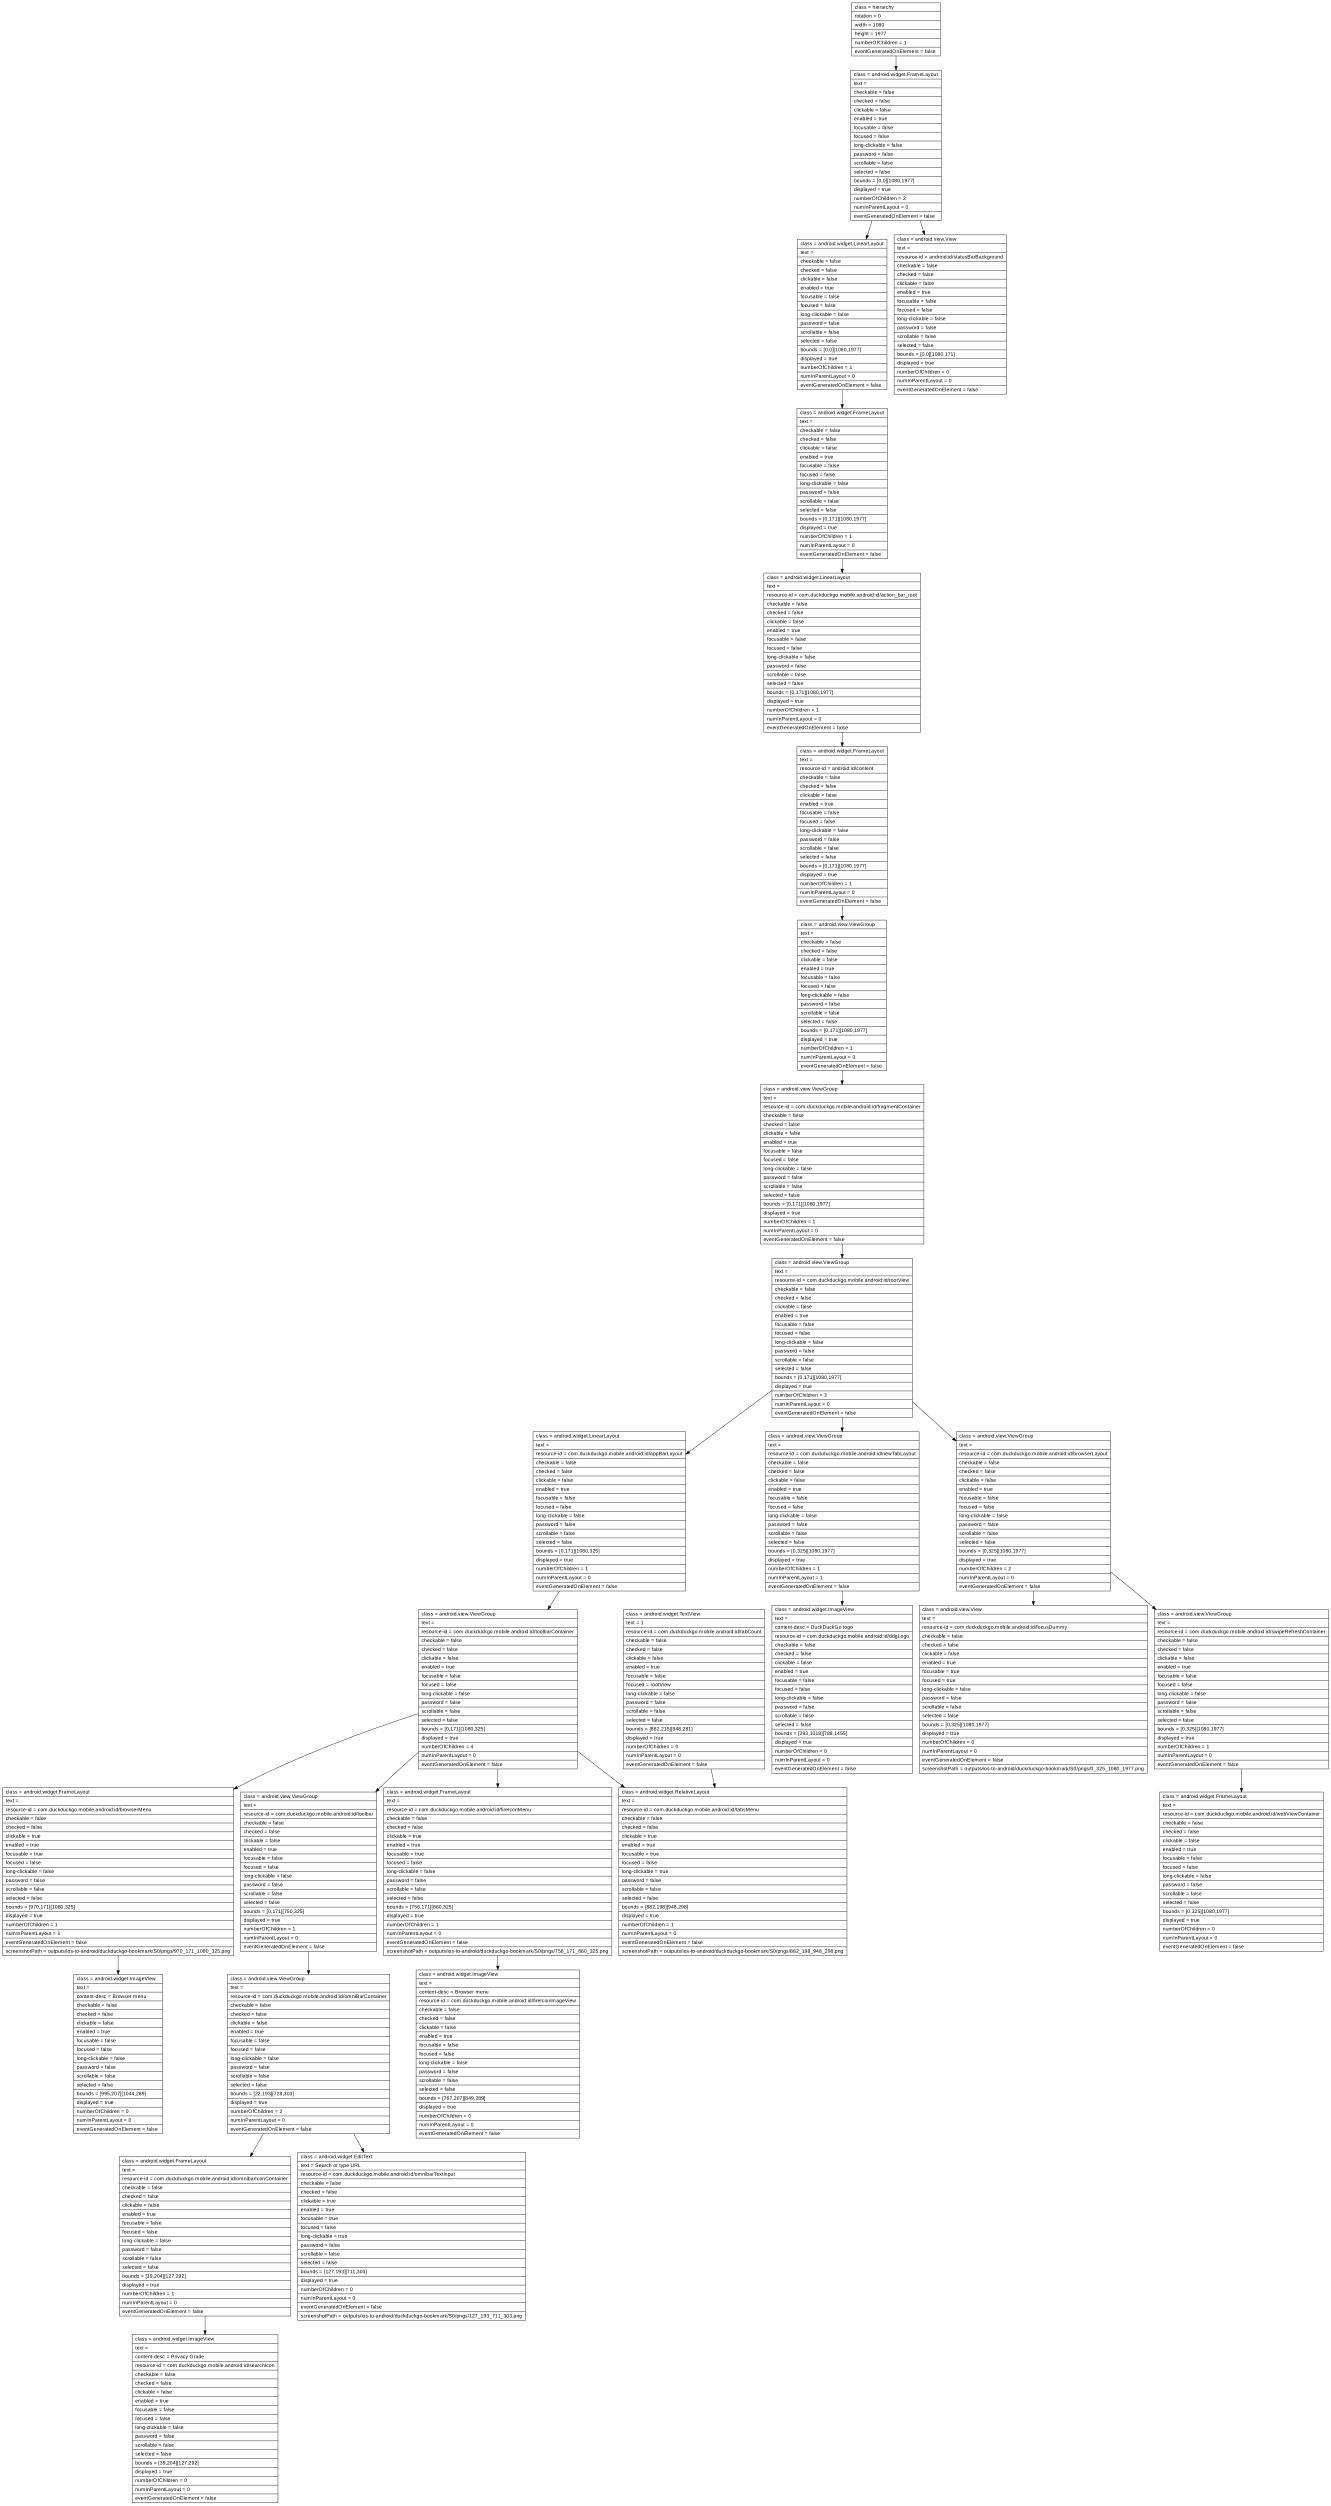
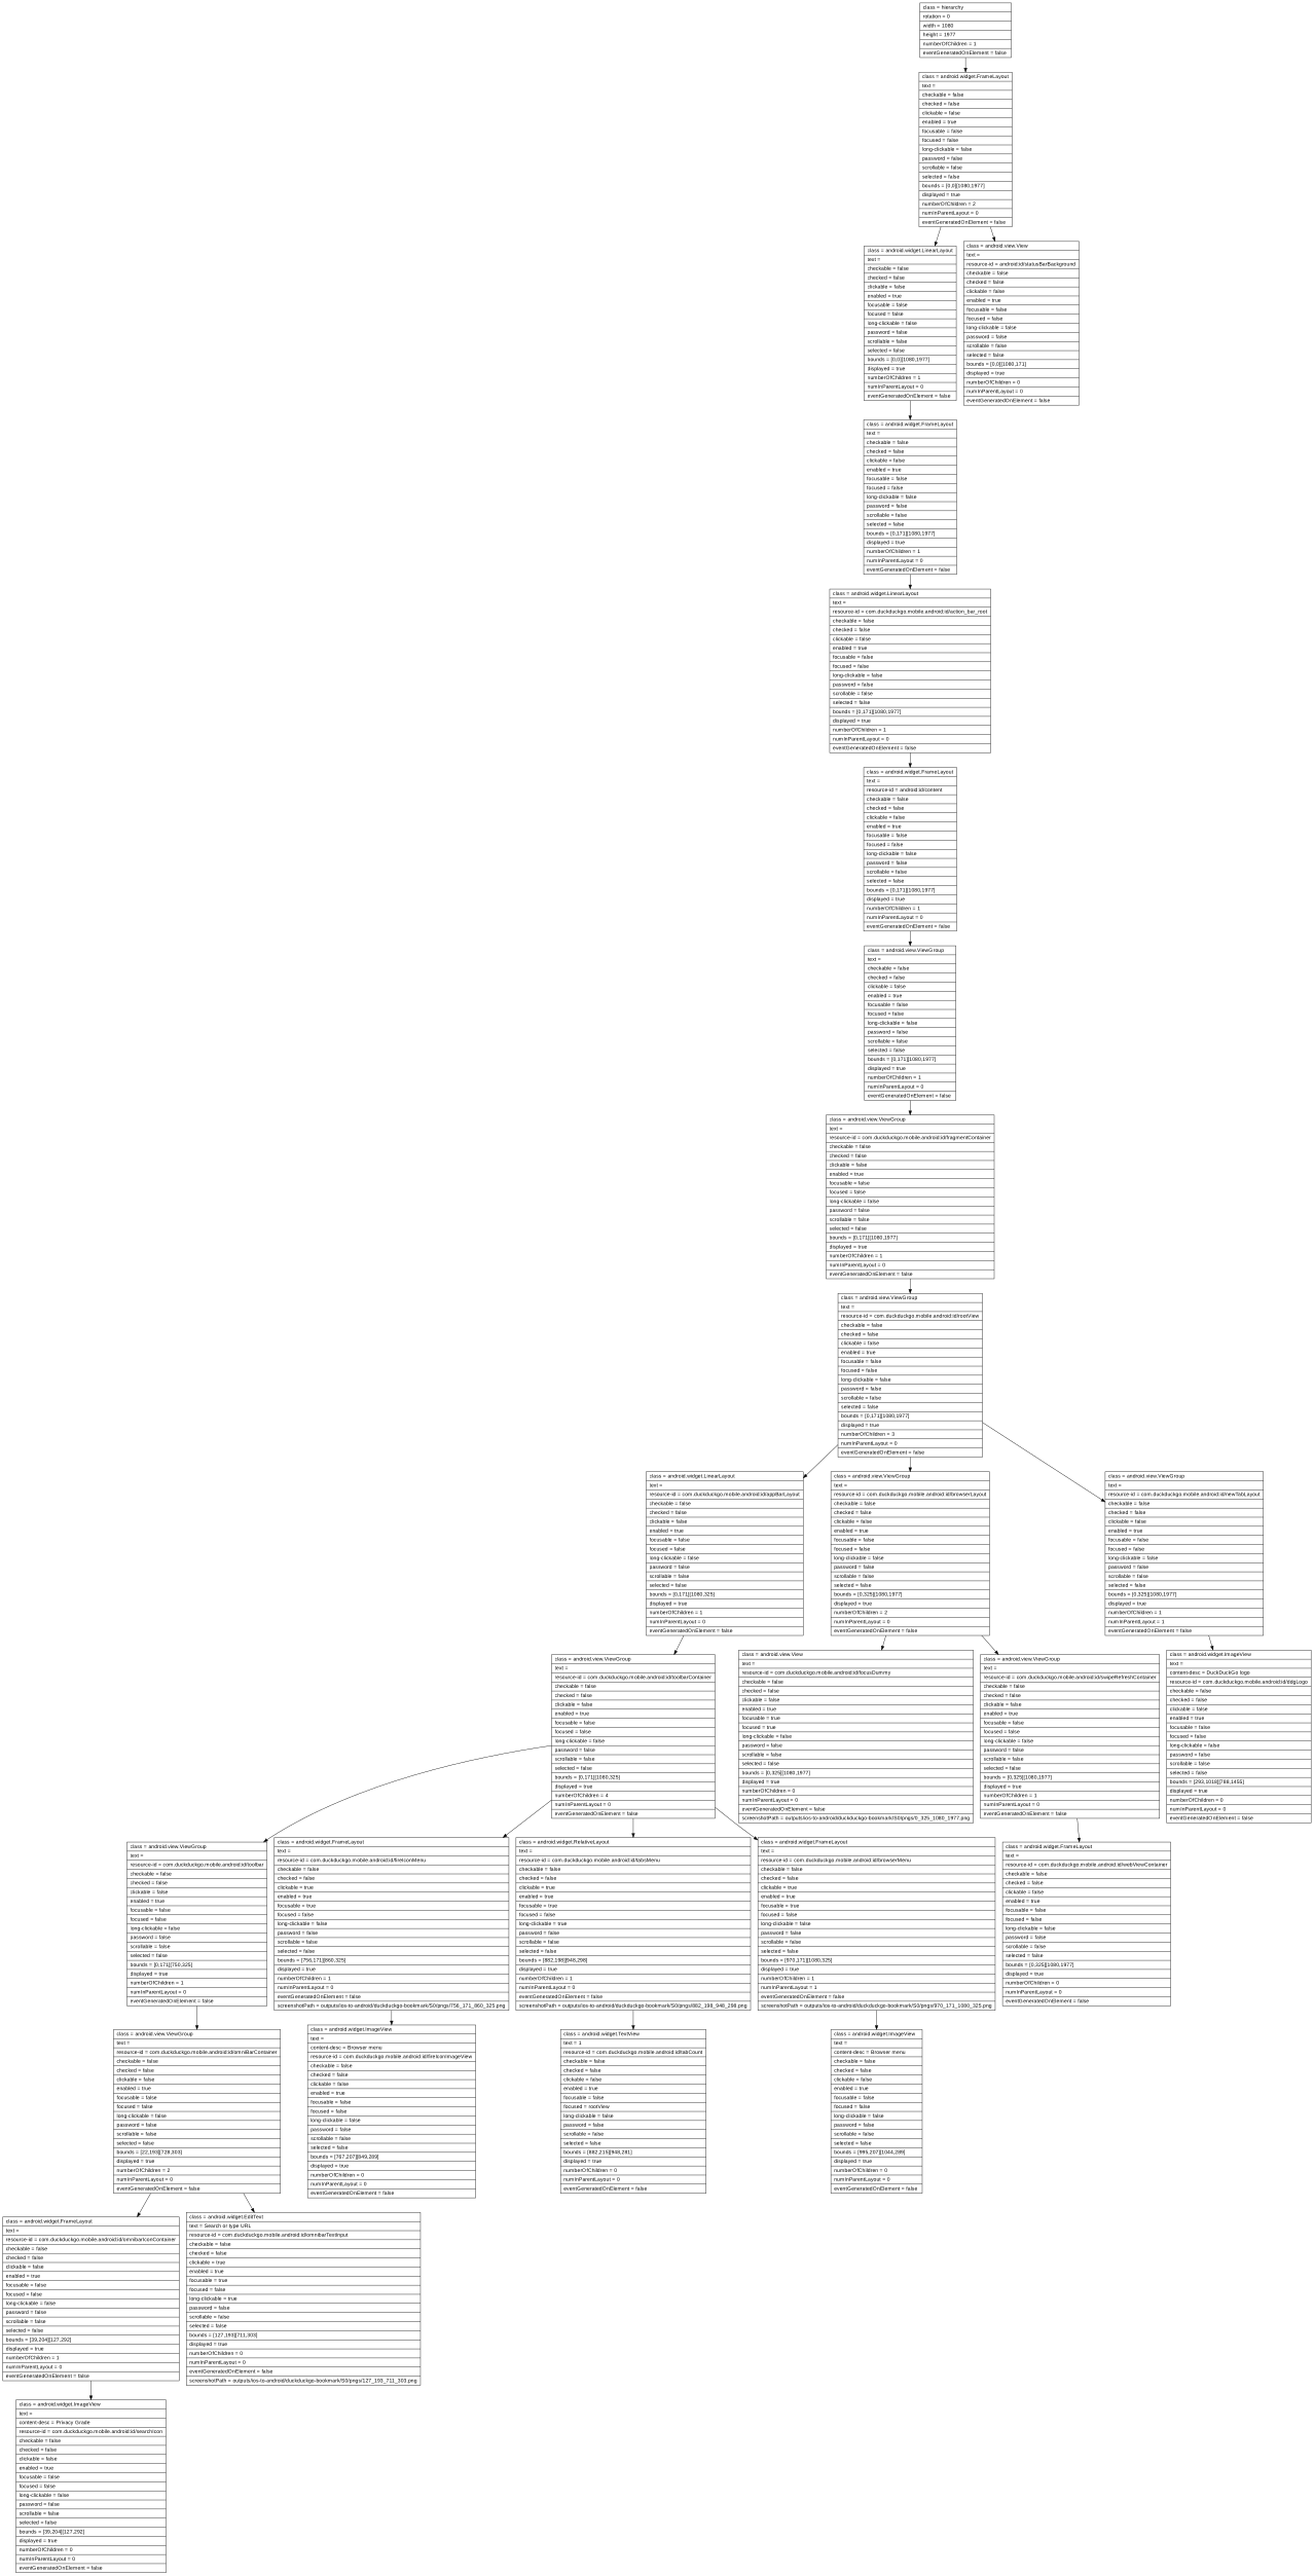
  digraph {
    node [fontname=Arial shape=record]
    n1 [label="{class = hierarchy\l|rotation = 0\l|width = 1080\l|height = 1977\l|numberOfChildren = 1\l|eventGeneratedOnElement = false \l}"]
    n2 [label="{class = android.widget.FrameLayout\l|text = \l|checkable = false\l|checked = false\l|clickable = false\l|enabled = true\l|focusable = false\l|focused = false\l|long-clickable = false\l|password = false\l|scrollable = false\l|selected = false\l|bounds = [0,0][1080,1977]\l|displayed = true\l|numberOfChildren = 2\l|numInParentLayout = 0\l|eventGeneratedOnElement = false \l}"]
    n3 [label="{class = android.widget.LinearLayout\l|text = \l|checkable = false\l|checked = false\l|clickable = false\l|enabled = true\l|focusable = false\l|focused = false\l|long-clickable = false\l|password = false\l|scrollable = false\l|selected = false\l|bounds = [0,0][1080,1977]\l|displayed = true\l|numberOfChildren = 1\l|numInParentLayout = 0\l|eventGeneratedOnElement = false \l}"]
    n4 [label="{class = android.view.View\l|text = \l|resource-id = android:id/statusBarBackground\l|checkable = false\l|checked = false\l|clickable = false\l|enabled = true\l|focusable = false\l|focused = false\l|long-clickable = false\l|password = false\l|scrollable = false\l|selected = false\l|bounds = [0,0][1080,171]\l|displayed = true\l|numberOfChildren = 0\l|numInParentLayout = 0\l|eventGeneratedOnElement = false \l}"]
    n5 [label="{class = android.widget.FrameLayout\l|text = \l|checkable = false\l|checked = false\l|clickable = false\l|enabled = true\l|focusable = false\l|focused = false\l|long-clickable = false\l|password = false\l|scrollable = false\l|selected = false\l|bounds = [0,171][1080,1977]\l|displayed = true\l|numberOfChildren = 1\l|numInParentLayout = 0\l|eventGeneratedOnElement = false \l}"]
    n6 [label="{class = android.widget.LinearLayout\l|text = \l|resource-id = com.duckduckgo.mobile.android:id/action_bar_root\l|checkable = false\l|checked = false\l|clickable = false\l|enabled = true\l|focusable = false\l|focused = false\l|long-clickable = false\l|password = false\l|scrollable = false\l|selected = false\l|bounds = [0,171][1080,1977]\l|displayed = true\l|numberOfChildren = 1\l|numInParentLayout = 0\l|eventGeneratedOnElement = false \l}"]
    n7 [label="{class = android.widget.FrameLayout\l|text = \l|resource-id = android:id/content\l|checkable = false\l|checked = false\l|clickable = false\l|enabled = true\l|focusable = false\l|focused = false\l|long-clickable = false\l|password = false\l|scrollable = false\l|selected = false\l|bounds = [0,171][1080,1977]\l|displayed = true\l|numberOfChildren = 1\l|numInParentLayout = 0\l|eventGeneratedOnElement = false \l}"]
    n8 [label="{class = android.view.ViewGroup\l|text = \l|checkable = false\l|checked = false\l|clickable = false\l|enabled = true\l|focusable = false\l|focused = false\l|long-clickable = false\l|password = false\l|scrollable = false\l|selected = false\l|bounds = [0,171][1080,1977]\l|displayed = true\l|numberOfChildren = 1\l|numInParentLayout = 0\l|eventGeneratedOnElement = false \l}"]
    n9 [label="{class = android.view.ViewGroup\l|text = \l|resource-id = com.duckduckgo.mobile.android:id/fragmentContainer\l|checkable = false\l|checked = false\l|clickable = false\l|enabled = true\l|focusable = false\l|focused = false\l|long-clickable = false\l|password = false\l|scrollable = false\l|selected = false\l|bounds = [0,171][1080,1977]\l|displayed = true\l|numberOfChildren = 1\l|numInParentLayout = 0\l|eventGeneratedOnElement = false \l}"]
    n10 [label="{class = android.view.ViewGroup\l|text = \l|resource-id = com.duckduckgo.mobile.android:id/rootView\l|checkable = false\l|checked = false\l|clickable = false\l|enabled = true\l|focusable = false\l|focused = false\l|long-clickable = false\l|password = false\l|scrollable = false\l|selected = false\l|bounds = [0,171][1080,1977]\l|displayed = true\l|numberOfChildren = 3\l|numInParentLayout = 0\l|eventGeneratedOnElement = false \l}"]
    n11 [label="{class = android.widget.LinearLayout\l|text = \l|resource-id = com.duckduckgo.mobile.android:id/appBarLayout\l|checkable = false\l|checked = false\l|clickable = false\l|enabled = true\l|focusable = false\l|focused = false\l|long-clickable = false\l|password = false\l|scrollable = false\l|selected = false\l|bounds = [0,171][1080,325]\l|displayed = true\l|numberOfChildren = 1\l|numInParentLayout = 0\l|eventGeneratedOnElement = false \l}"]
    n12 [label="{class = android.view.ViewGroup\l|text = \l|resource-id = com.duckduckgo.mobile.android:id/browserLayout\l|checkable = false\l|checked = false\l|clickable = false\l|enabled = true\l|focusable = false\l|focused = false\l|long-clickable = false\l|password = false\l|scrollable = false\l|selected = false\l|bounds = [0,325][1080,1977]\l|displayed = true\l|numberOfChildren = 2\l|numInParentLayout = 0\l|eventGeneratedOnElement = false \l}"]
    n13 [label="{class = android.view.ViewGroup\l|text = \l|resource-id = com.duckduckgo.mobile.android:id/newTabLayout\l|checkable = false\l|checked = false\l|clickable = false\l|enabled = true\l|focusable = false\l|focused = false\l|long-clickable = false\l|password = false\l|scrollable = false\l|selected = false\l|bounds = [0,325][1080,1977]\l|displayed = true\l|numberOfChildren = 1\l|numInParentLayout = 1\l|eventGeneratedOnElement = false \l}"]
    n14 [label="{class = android.view.ViewGroup\l|text = \l|resource-id = com.duckduckgo.mobile.android:id/toolbarContainer\l|checkable = false\l|checked = false\l|clickable = false\l|enabled = true\l|focusable = false\l|focused = false\l|long-clickable = false\l|password = false\l|scrollable = false\l|selected = false\l|bounds = [0,171][1080,325]\l|displayed = true\l|numberOfChildren = 4\l|numInParentLayout = 0\l|eventGeneratedOnElement = false \l}"]
    n15 [label="{class = android.view.View\l|text = \l|resource-id = com.duckduckgo.mobile.android:id/focusDummy\l|checkable = false\l|checked = false\l|clickable = false\l|enabled = true\l|focusable = true\l|focused = true\l|long-clickable = false\l|password = false\l|scrollable = false\l|selected = false\l|bounds = [0,325][1080,1977]\l|displayed = true\l|numberOfChildren = 0\l|numInParentLayout = 0\l|eventGeneratedOnElement = false \l|screenshotPath = outputs/ios-to-android/duckduckgo-bookmark/S0/pngs/0_325_1080_1977.png\l}"]
    n16 [label="{class = android.view.ViewGroup\l|text = \l|resource-id = com.duckduckgo.mobile.android:id/swipeRefreshContainer\l|checkable = false\l|checked = false\l|clickable = false\l|enabled = true\l|focusable = false\l|focused = false\l|long-clickable = false\l|password = false\l|scrollable = false\l|selected = false\l|bounds = [0,325][1080,1977]\l|displayed = true\l|numberOfChildren = 1\l|numInParentLayout = 0\l|eventGeneratedOnElement = false \l}"]
    n17 [label="{class = android.widget.ImageView\l|text = \l|content-desc = DuckDuckGo logo\l|resource-id = com.duckduckgo.mobile.android:id/ddgLogo\l|checkable = false\l|checked = false\l|clickable = false\l|enabled = true\l|focusable = false\l|focused = false\l|long-clickable = false\l|password = false\l|scrollable = false\l|selected = false\l|bounds = [293,1018][788,1455]\l|displayed = true\l|numberOfChildren = 0\l|numInParentLayout = 0\l|eventGeneratedOnElement = false \l}"]
    n18 [label="{class = android.view.ViewGroup\l|text = \l|resource-id = com.duckduckgo.mobile.android:id/toolbar\l|checkable = false\l|checked = false\l|clickable = false\l|enabled = true\l|focusable = false\l|focused = false\l|long-clickable = false\l|password = false\l|scrollable = false\l|selected = false\l|bounds = [0,171][750,325]\l|displayed = true\l|numberOfChildren = 1\l|numInParentLayout = 0\l|eventGeneratedOnElement = false \l}"]
    n19 [label="{class = android.widget.FrameLayout\l|text = \l|resource-id = com.duckduckgo.mobile.android:id/fireIconMenu\l|checkable = false\l|checked = false\l|clickable = true\l|enabled = true\l|focusable = true\l|focused = false\l|long-clickable = false\l|password = false\l|scrollable = false\l|selected = false\l|bounds = [756,171][860,325]\l|displayed = true\l|numberOfChildren = 1\l|numInParentLayout = 0\l|eventGeneratedOnElement = false \l|screenshotPath = outputs/ios-to-android/duckduckgo-bookmark/S0/pngs/756_171_860_325.png\l}"]
    n20 [label="{class = android.widget.RelativeLayout\l|text = \l|resource-id = com.duckduckgo.mobile.android:id/tabsMenu\l|checkable = false\l|checked = false\l|clickable = true\l|enabled = true\l|focusable = true\l|focused = false\l|long-clickable = true\l|password = false\l|scrollable = false\l|selected = false\l|bounds = [882,198][948,298]\l|displayed = true\l|numberOfChildren = 1\l|numInParentLayout = 0\l|eventGeneratedOnElement = false \l|screenshotPath = outputs/ios-to-android/duckduckgo-bookmark/S0/pngs/882_198_948_298.png\l}"]
    n21 [label="{class = android.widget.FrameLayout\l|text = \l|resource-id = com.duckduckgo.mobile.android:id/browserMenu\l|checkable = false\l|checked = false\l|clickable = true\l|enabled = true\l|focusable = true\l|focused = false\l|long-clickable = false\l|password = false\l|scrollable = false\l|selected = false\l|bounds = [970,171][1080,325]\l|displayed = true\l|numberOfChildren = 1\l|numInParentLayout = 1\l|eventGeneratedOnElement = false \l|screenshotPath = outputs/ios-to-android/duckduckgo-bookmark/S0/pngs/970_171_1080_325.png\l}"]
    n22 [label="{class = android.widget.FrameLayout\l|text = \l|resource-id = com.duckduckgo.mobile.android:id/webViewContainer\l|checkable = false\l|checked = false\l|clickable = false\l|enabled = true\l|focusable = false\l|focused = false\l|long-clickable = false\l|password = false\l|scrollable = false\l|selected = false\l|bounds = [0,325][1080,1977]\l|displayed = true\l|numberOfChildren = 0\l|numInParentLayout = 0\l|eventGeneratedOnElement = false \l}"]
    n23 [label="{class = android.view.ViewGroup\l|text = \l|resource-id = com.duckduckgo.mobile.android:id/omniBarContainer\l|checkable = false\l|checked = false\l|clickable = false\l|enabled = true\l|focusable = false\l|focused = false\l|long-clickable = false\l|password = false\l|scrollable = false\l|selected = false\l|bounds = [22,193][728,303]\l|displayed = true\l|numberOfChildren = 2\l|numInParentLayout = 0\l|eventGeneratedOnElement = false \l}"]
    n24 [label="{class = android.widget.ImageView\l|text = \l|content-desc = Browser menu\l|resource-id = com.duckduckgo.mobile.android:id/fireIconImageView\l|checkable = false\l|checked = false\l|clickable = false\l|enabled = true\l|focusable = false\l|focused = false\l|long-clickable = false\l|password = false\l|scrollable = false\l|selected = false\l|bounds = [767,207][849,289]\l|displayed = true\l|numberOfChildren = 0\l|numInParentLayout = 0\l|eventGeneratedOnElement = false \l}"]
    n25 [label="{class = android.widget.TextView\l|text = 1\l|resource-id = com.duckduckgo.mobile.android:id/tabCount\l|checkable = false\l|checked = false\l|clickable = false\l|enabled = true\l|focusable = false\l|focused = rootView\l|long-clickable = false\l|password = false\l|scrollable = false\l|selected = false\l|bounds = [882,215][948,281]\l|displayed = true\l|numberOfChildren = 0\l|numInParentLayout = 0\l|eventGeneratedOnElement = false \l}"]
    n26 [label="{class = android.widget.ImageView\l|text = \l|content-desc = Browser menu\l|checkable = false\l|checked = false\l|clickable = false\l|enabled = true\l|focusable = false\l|focused = false\l|long-clickable = false\l|password = false\l|scrollable = false\l|selected = false\l|bounds = [995,207][1044,289]\l|displayed = true\l|numberOfChildren = 0\l|numInParentLayout = 0\l|eventGeneratedOnElement = false \l}"]
    n27 [label="{class = android.widget.FrameLayout\l|text = \l|resource-id = com.duckduckgo.mobile.android:id/omnibarIconContainer\l|checkable = false\l|checked = false\l|clickable = false\l|enabled = true\l|focusable = false\l|focused = false\l|long-clickable = false\l|password = false\l|scrollable = false\l|selected = false\l|bounds = [39,204][127,292]\l|displayed = true\l|numberOfChildren = 1\l|numInParentLayout = 0\l|eventGeneratedOnElement = false \l}"]
    n28 [label="{class = android.widget.EditText\l|text = Search or type URL\l|resource-id = com.duckduckgo.mobile.android:id/omnibarTextInput\l|checkable = false\l|checked = false\l|clickable = true\l|enabled = true\l|focusable = true\l|focused = false\l|long-clickable = true\l|password = false\l|scrollable = false\l|selected = false\l|bounds = [127,193][711,303]\l|displayed = true\l|numberOfChildren = 0\l|numInParentLayout = 0\l|eventGeneratedOnElement = false \l|screenshotPath = outputs/ios-to-android/duckduckgo-bookmark/S0/pngs/127_193_711_303.png\l}"]
    n29 [label="{class = android.widget.ImageView\l|text = \l|content-desc = Privacy Grade\l|resource-id = com.duckduckgo.mobile.android:id/searchIcon\l|checkable = false\l|checked = false\l|clickable = false\l|enabled = true\l|focusable = false\l|focused = false\l|long-clickable = false\l|password = false\l|scrollable = false\l|selected = false\l|bounds = [39,204][127,292]\l|displayed = true\l|numberOfChildren = 0\l|numInParentLayout = 0\l|eventGeneratedOnElement = false \l}"]
    n1 -> n2
    n2 -> n3
    n2 -> n4
    n3 -> n5
    n5 -> n6
    n6 -> n7
    n7 -> n8
    n8 -> n9
    n9 -> n10
    n10 -> n11
    n10 -> n12
    n10 -> n13
    n11 -> n14
    n12 -> n15
    n12 -> n16
    n13 -> n17
    n14 -> n18
    n14 -> n19
    n14 -> n20
    n14 -> n21
    n16 -> n22
    n18 -> n23
    n19 -> n24
-   n25 -> n20
+   n20 -> n25
    n21 -> n26
    n23 -> n27
    n23 -> n28
    n27 -> n29
  }
